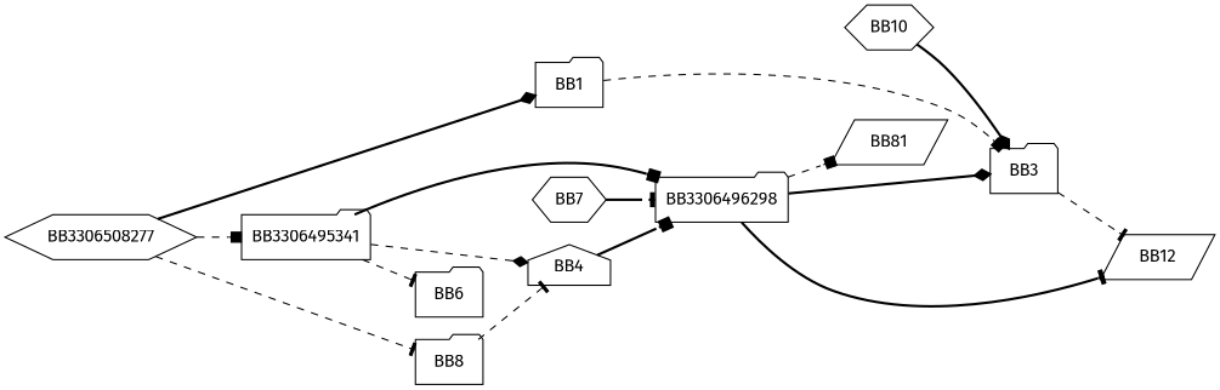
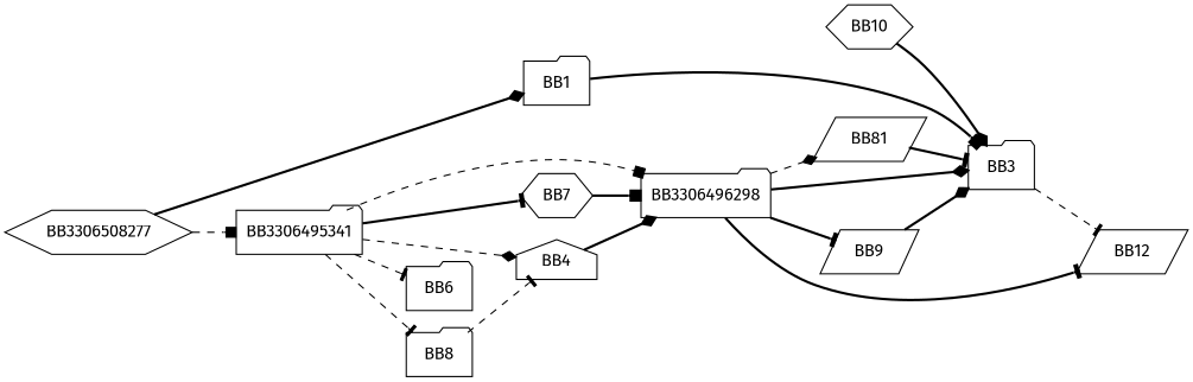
  digraph {
    fontname="Fira Sans"
    rankdir=LR
    node [fontname="Fira Sans" shape=folder]
    edge [arrowhead=tee fontname="Fira Sans" style=bold]
    BB3306508277 [shape=hexagon]
    BB1
    BB3306495341
    BB3
    BB4 [shape=house]
    BB3306496298
    BB6
    BB7 [shape=hexagon]
    BB8
    BB12 [shape=parallelogram]
+   BB9 [shape=parallelogram]
    n12 [label=BB81 shape=parallelogram]
    BB10 [shape=hexagon]
    BB3306508277 -> BB1 [arrowhead=diamond]
    BB3306508277 -> BB3306495341 [arrowhead=box style=dashed]
-   BB1 -> BB3 [arrowhead=box style=dashed]
+   BB1 -> BB3 [arrowhead=box]
    BB3306495341 -> BB4 [arrowhead=diamond style=dashed]
-   BB3306495341 -> BB3306496298 [arrowhead=box]
+   BB3306495341 -> BB3306496298 [arrowhead=box style=dashed]
    BB3306495341 -> BB6 [style=dashed]
-   BB3306508277 -> BB8 [style=dashed]
+   BB3306495341 -> BB7
+   BB3306495341 -> BB8 [style=dashed]
    BB3 -> BB12 [style=dashed]
-   BB4 -> BB3306496298 [arrowhead=box]
+   BB4 -> BB3306496298 [arrowhead=diamond]
    BB3306496298 -> BB3 [arrowhead=diamond]
    BB3306496298 -> BB12
-   BB3306496298 -> n12 [arrowhead=box style=dashed]
-   BB7 -> BB3306496298
+   BB3306496298 -> BB9
+   BB3306496298 -> n12 [arrowhead=diamond style=dashed]
+   BB7 -> BB3306496298 [arrowhead=box]
    BB8 -> BB4 [style=dashed]
+   BB9 -> BB3 [arrowhead=diamond]
+   n12 -> BB3
    BB10 -> BB3 [arrowhead=diamond]
  }
